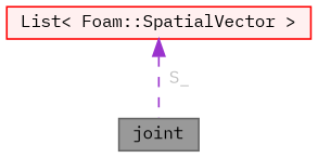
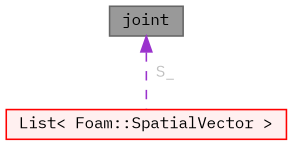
  digraph {
    fontname="IBM Plex Mono"
    node [fontname="IBM Plex Mono" fontsize=10 shape=box style=filled]
    n1 [color=gray40 fillcolor=grey60 fontcolor=black height=0.2 label=joint width=0.4]
    n2 [color=red fillcolor="#FFF0F0" height=0.2 label="List\< Foam::SpatialVector \>" width=0.4]
-   n2 -> n1 [color=darkorchid3 dir=back fontcolor=grey fontname="IBM Plex Mono" fontsize=10 label=" S_" labelfontname=Helvetica labelfontsize=10 style=dashed]
+   n1 -> n2 [color=darkorchid3 dir=back fontcolor=grey fontname="IBM Plex Mono" fontsize=10 label=" S_" labelfontname=Helvetica labelfontsize=10 style=dashed]
  }
